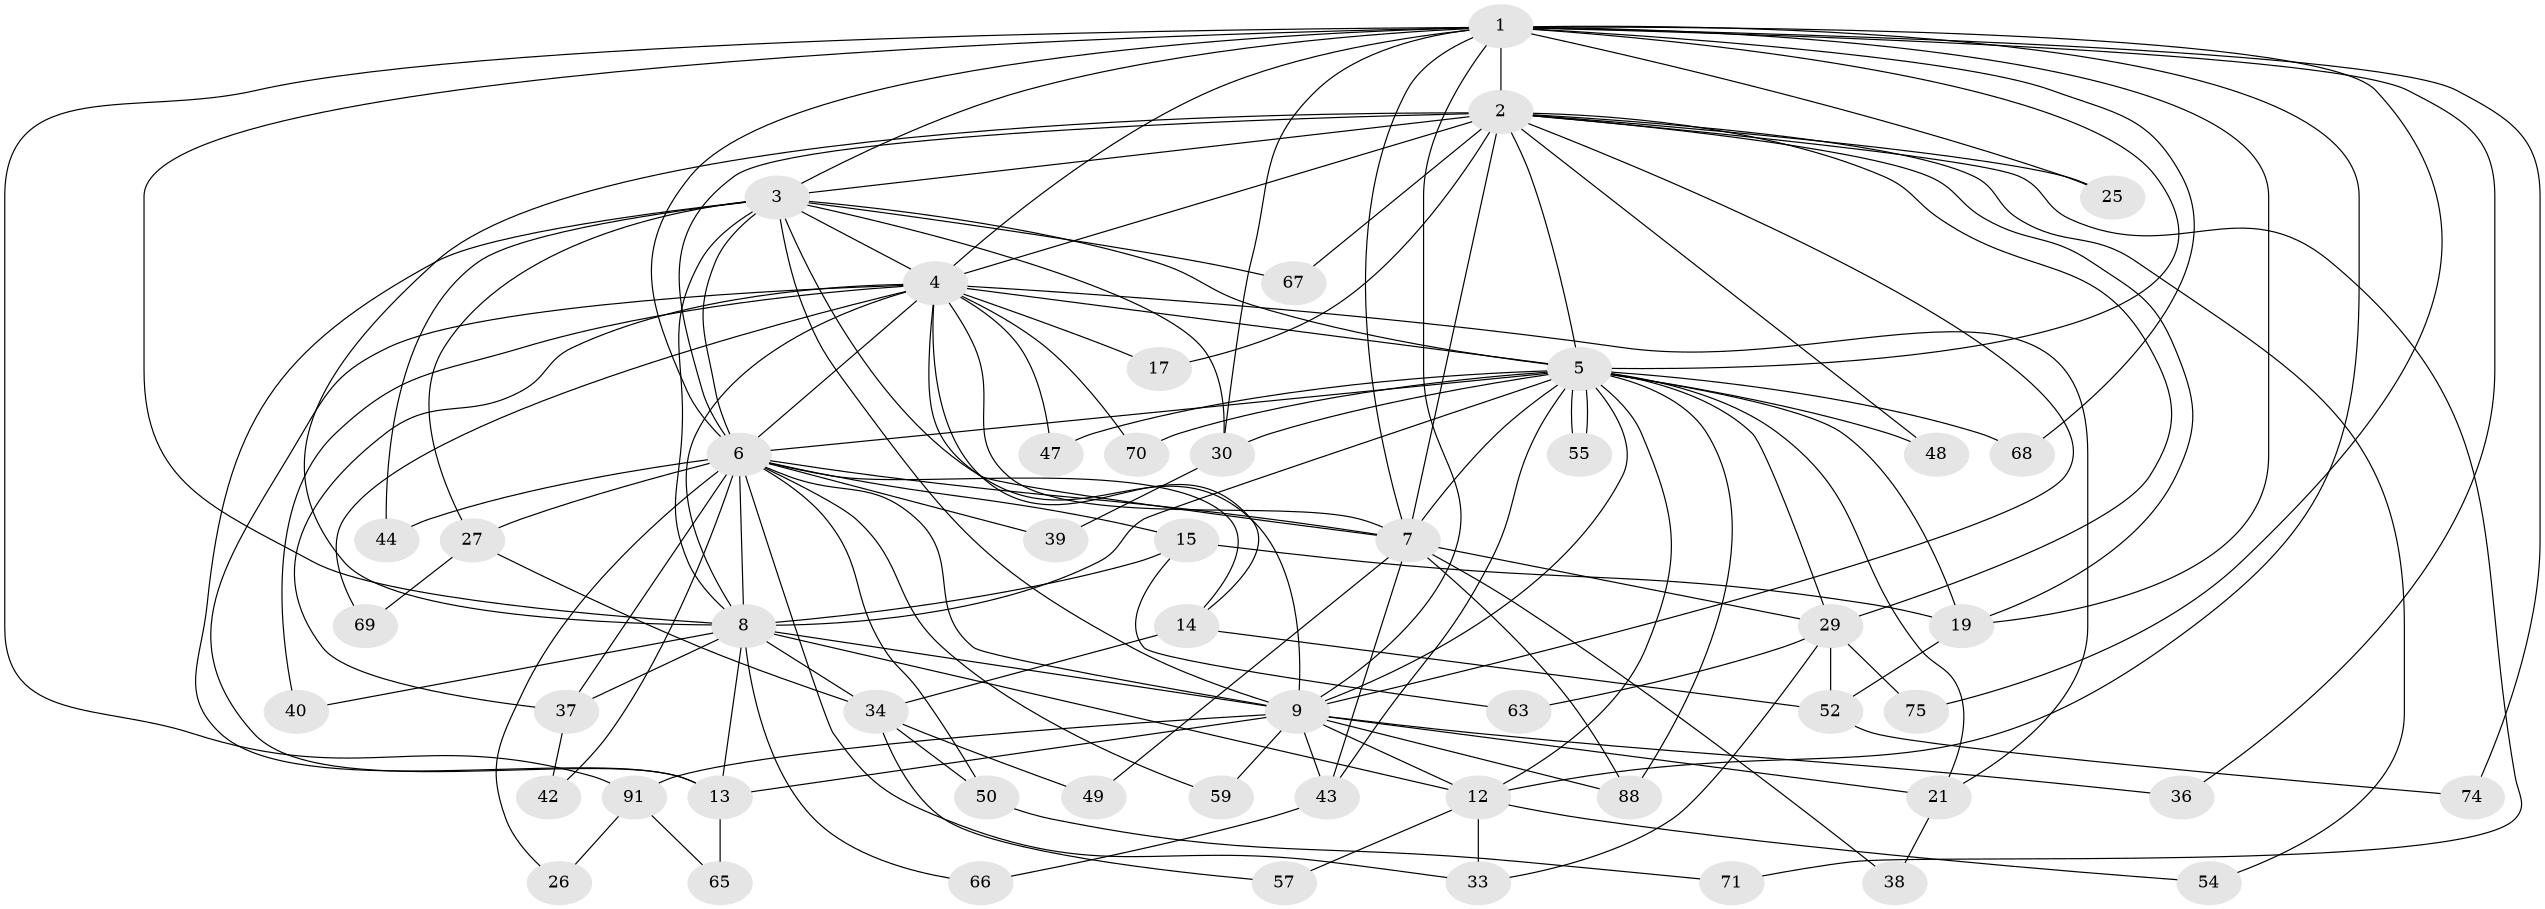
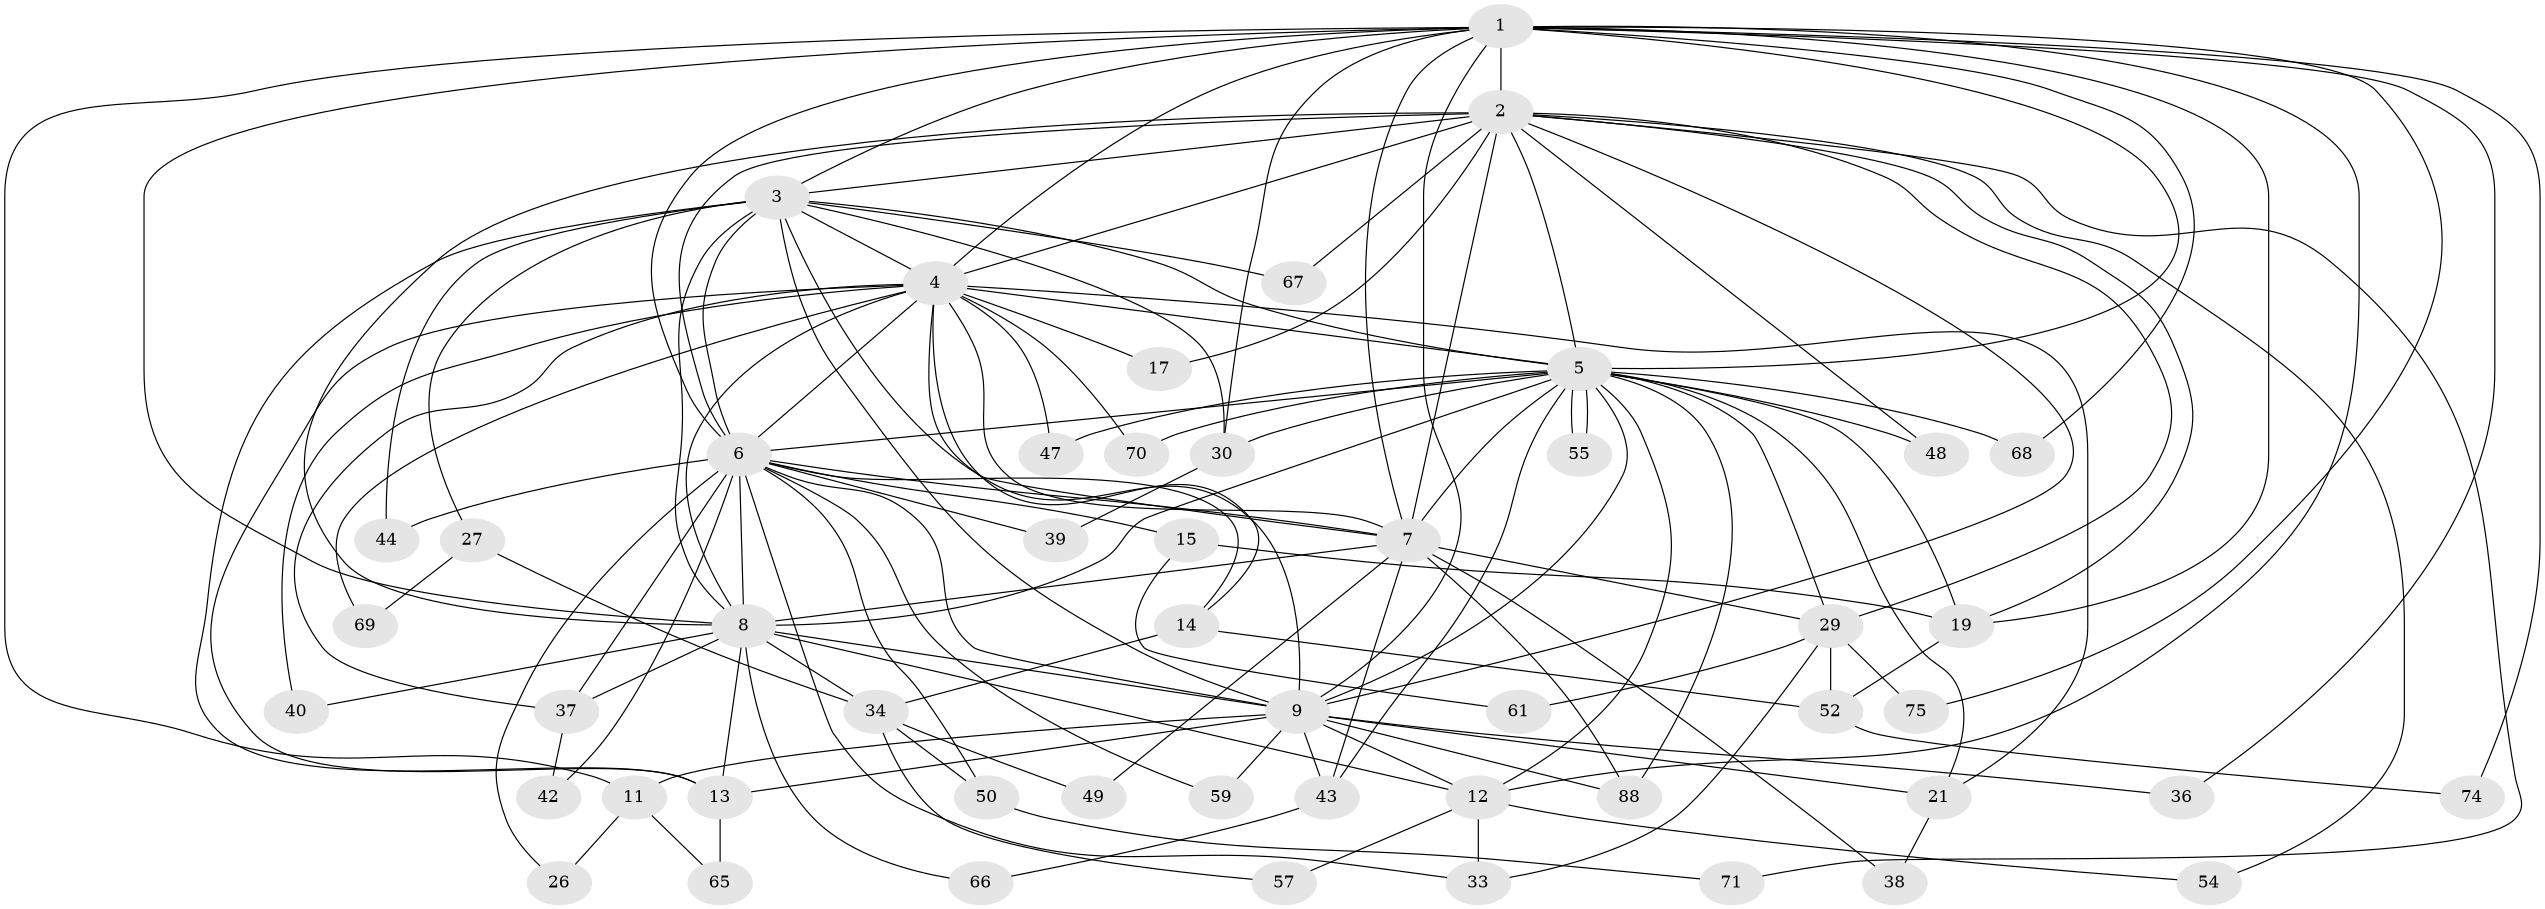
  graph {
    node [color=gray90 style=filled]
    1 [super="+24"]
    2 [super="+16"]
    3 [super="+46"]
    4 [super="+73"]
    5 [super="+56"]
    6 [super="+10"]
    7 [super="+35"]
    8 [super="+58"]
    9 [super="+45"]
-   11 [label=91]
+   11
    12 [super="+28"]
    19 [super="+31"]
-   25
    30 [super="+60"]
    36
    68
    74
    75
    17
    29 [super="+32"]
    48
    54
    67
    71
    13 [super="+41"]
    27
    44
    14
    21 [super="+22"]
    37 [super="+53"]
    40
    47
    69
    70
    n35 [label=88 super="+20"]
    43 [super="+61"]
    55
    15 [super="+23"]
    26
    33 [super="+62"]
    39
    42
    50 [super="+64"]
    59
    38
    49
    34 [super="+51"]
    66
    65
    57
    52 [super="+72"]
-   63
+   63 [label=61]
    1 -- 2 [weight=2]
    1 -- 3
    1 -- 4
    1 -- 5
    1 -- 6 [weight=2]
    1 -- 7
    1 -- 8
    1 -- 9
    1 -- 11
    1 -- 12
    1 -- 19
-   1 -- 25
    1 -- 30
    1 -- 36
    1 -- 68
    1 -- 74
    1 -- 75
    2 -- 3
    2 -- 4
    2 -- 5
    2 -- 6 [weight=3]
    2 -- 7
    2 -- 8
    2 -- 9
    2 -- 19
-   2 -- 25
    2 -- 17
    2 -- 29
    2 -- 48
    2 -- 54
    2 -- 67
    2 -- 71
    3 -- 4
    3 -- 5
    3 -- 6 [weight=2]
    3 -- 7
    3 -- 8
    3 -- 9
    3 -- 30
    3 -- 67
    3 -- 13
    3 -- 27
    3 -- 44
    4 -- 5
    4 -- 6 [weight=2]
    4 -- 7
    4 -- 8
    4 -- 9
    4 -- 17
    4 -- 13
    4 -- 14
    4 -- 21
    4 -- 37
    4 -- 40
    4 -- 47
    4 -- 69
    4 -- 70
    5 -- 6 [weight=2]
    5 -- 7
    5 -- 8
    5 -- 9
    5 -- 12
    5 -- 19
    5 -- 30
    5 -- 68
    5 -- 29 [weight=2]
    5 -- 48
    5 -- 21
    5 -- 47
    5 -- 70
    5 -- n35
    5 -- 43
    5 -- 55
    5 -- 55
    6 -- 7 [weight=2]
    6 -- 8 [weight=2]
    6 -- 9 [weight=2]
-   6 -- 27
    6 -- 44
    6 -- 14
    6 -- 37
    6 -- 15 [weight=2]
    6 -- 26
    6 -- 33
    6 -- 39
    6 -- 42
    6 -- 50 [weight=2]
    6 -- 59
-   15 -- 8
+   7 -- 8
    7 -- 29
    7 -- n35
    7 -- 43
    7 -- 38
    7 -- 49
    8 -- 9 [weight=2]
    8 -- 12
    8 -- 13
    8 -- 37
    8 -- 40
    8 -- 34
    8 -- 66
    9 -- 11
    9 -- 12
    9 -- 36
    9 -- 13
    9 -- 21
    9 -- n35
    9 -- 43
    9 -- 59
    11 -- 26
    11 -- 65
    12 -- 54
    12 -- 33
    12 -- 57
    19 -- 52
    30 -- 39
    29 -- 75
    29 -- 33
    29 -- 52
    29 -- 63
    13 -- 65
    27 -- 69
    27 -- 34
    14 -- 34
    14 -- 52
    21 -- 38
    37 -- 42
    43 -- 66
    15 -- 19
    15 -- 63
    50 -- 71
    34 -- 50
    34 -- 49
    34 -- 57
    52 -- 74
  }
